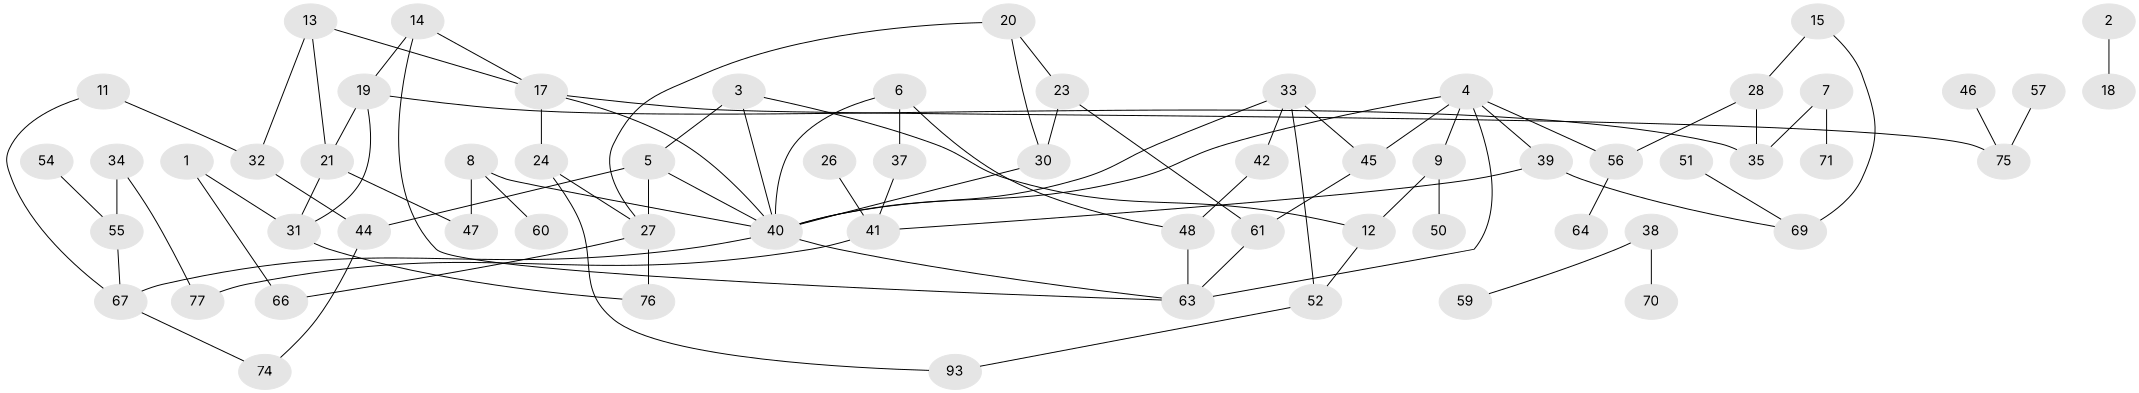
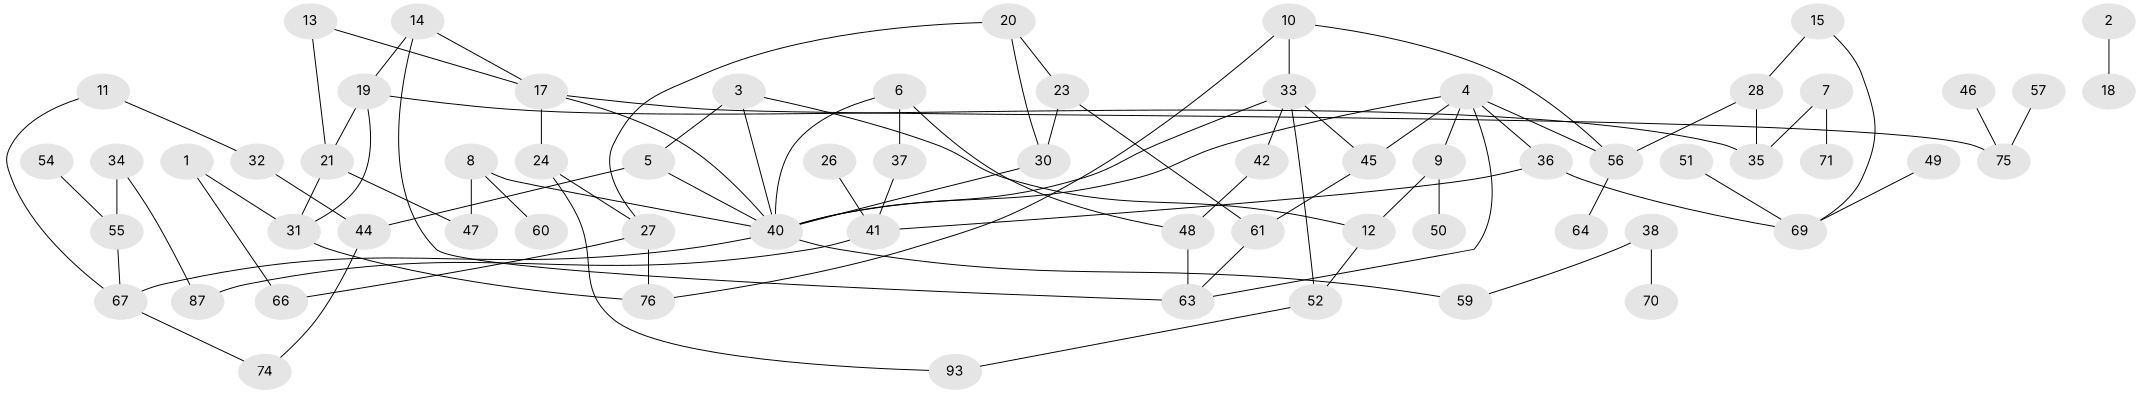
  graph {
    fontname=Inter
    node [color=gray90 fontname=Inter style=filled]
    edge [fontname=Inter weight=1.0]
    1
    31
    66
    76
    2
    18
    3
    5
    12
    40
    27
    44
    52
    67
    59
    4
    9
-   39
+   39 [label=36]
    45
    56
    63
    50
    69
    41
    61
    64
    74
    6
    37
    48
    7
    35
    71
    8
    47
    60
+   10
    33
    42
    11
    32
    n42 [label=93]
    13
    17
    21
    24
    75
    14
    19
    15
    28
    20
    23
    30
    26
-   77
+   77 [label=87]
    34
    55
    38
    70
    46
+   49
    51
    54
    57
    1 -- 31
    1 -- 66
    31 -- 76
    2 -- 18
    3 -- 5
    3 -- 12
    3 -- 40
    5 -- 40
-   5 -- 27
    5 -- 44
    12 -- 52
    40 -- 67
-   40 -- 63
+   40 -- 59
    27 -- 66
    27 -- 76
    44 -- 74
    52 -- n42
    67 -- 74
    4 -- 40
    4 -- 9
    4 -- 39
    4 -- 45
    4 -- 56
    4 -- 63
    9 -- 12
    9 -- 50
    39 -- 69
    39 -- 41
    45 -- 61
    56 -- 64
    41 -- 77
    61 -- 63
    6 -- 40
    6 -- 37
    6 -- 48
    37 -- 41
    48 -- 63
    7 -- 35
    7 -- 71
    8 -- 40
    8 -- 47
    8 -- 60
+   10 -- 76
+   10 -- 56
+   10 -- 33
    33 -- 40
    33 -- 52
    33 -- 45
    33 -- 42
    42 -- 48
    11 -- 67
    11 -- 32
    32 -- 44
-   13 -- 32
    13 -- 17
    13 -- 21
    17 -- 40
    17 -- 24
    17 -- 75
    21 -- 31
    21 -- 47
    24 -- 27
    24 -- n42
    14 -- 63
    14 -- 17
    14 -- 19
    19 -- 31
    19 -- 35
    19 -- 21
    15 -- 69
    15 -- 28
    28 -- 56
    28 -- 35
    20 -- 27
    20 -- 23
    20 -- 30
    23 -- 61
    23 -- 30
    30 -- 40
    26 -- 41
    34 -- 77
    34 -- 55
    55 -- 67
    38 -- 59
    38 -- 70
    46 -- 75
+   49 -- 69
    51 -- 69
    54 -- 55
    57 -- 75
  }
